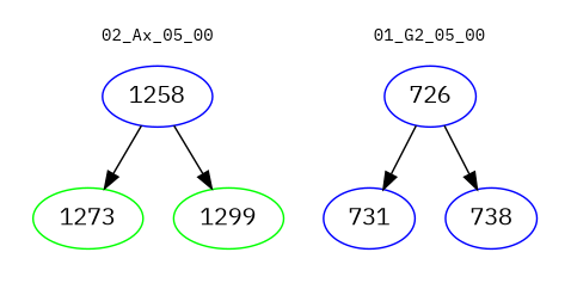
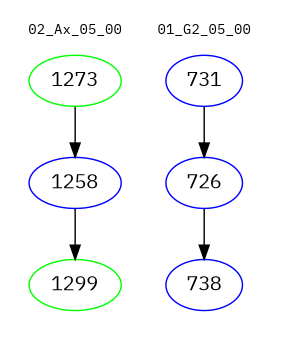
  digraph {
    fontname="IBM Plex Mono"
    node [color=blue fontname="IBM Plex Mono"]
    edge [color=black fontname="IBM Plex Mono"]
    n1 [color=green label=1273]
    n2 [label=1258]
    n3 [color=green label=1299]
    n4 [label=731]
    n5 [label=726]
    n6 [label=738]
    subgraph cluster_1 {
      color=white
      fontsize=10
      label="02_Ax_05_00"
      n1
      n2
      n3
    }
    subgraph cluster_2 {
      color=white
      fontsize=10
      label="01_G2_05_00"
      n4
      n5
      n6
    }
-   n2 -> n1
+   n1 -> n2
    n2 -> n3
-   n5 -> n4
+   n4 -> n5
    n5 -> n6
  }
